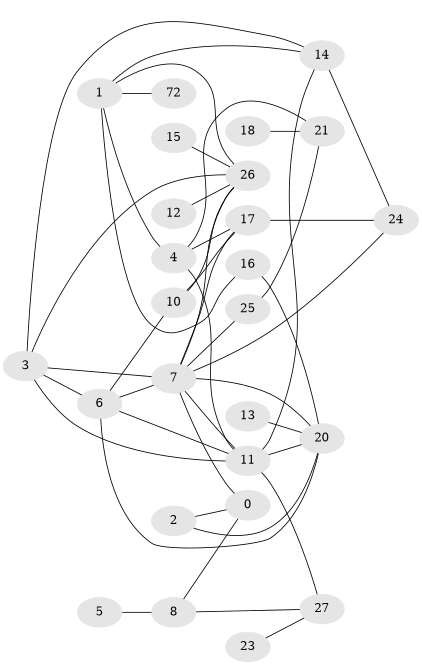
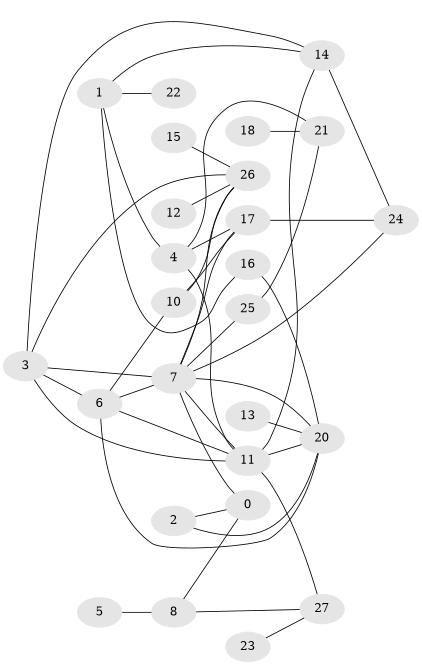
  graph {
    rankdir=LR
    node [color=gray90 style=filled]
    edge [weight=1.0]
    1
    4
    14
    16
-   22 [label=72]
+   22
    26
    11
    17
    21
    24
    20
    n12 [label=0]
    2
    3
    6
    7
    10
    25
    27
    5
    8
    12
    13
    15
    18
    23
    1 -- 4
    1 -- 14
    1 -- 16
    1 -- 22
-   1 -- 26
    4 -- 11
    4 -- 17
    4 -- 21
    14 -- 24
    16 -- 20
    11 -- 14
    11 -- 20
    11 -- 27
    17 -- 24
    2 -- 20
    2 -- n12
    3 -- 14
    3 -- 26
    3 -- 11
    3 -- 6
    3 -- 7
    6 -- 11
    6 -- 20
    6 -- 7
    6 -- 10
    7 -- 26
    7 -- 11
    7 -- 17
    7 -- 24
    7 -- 20
    7 -- n12 [weight=2.0]
    7 -- 25
    10 -- 26
    10 -- 17
    25 -- 21
    5 -- 8
    8 -- n12
    8 -- 27
    12 -- 26
    13 -- 20
    15 -- 26
    18 -- 21
    23 -- 27
  }
